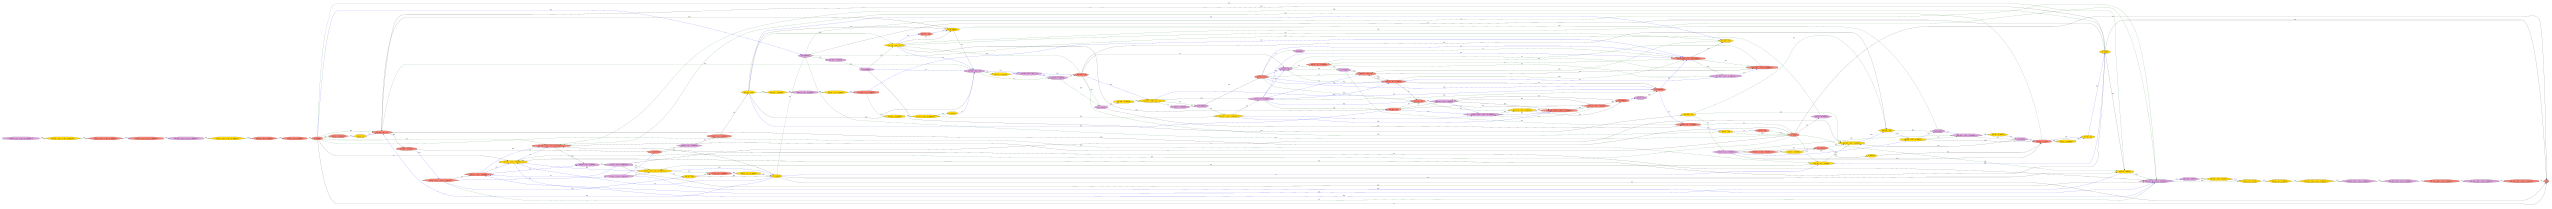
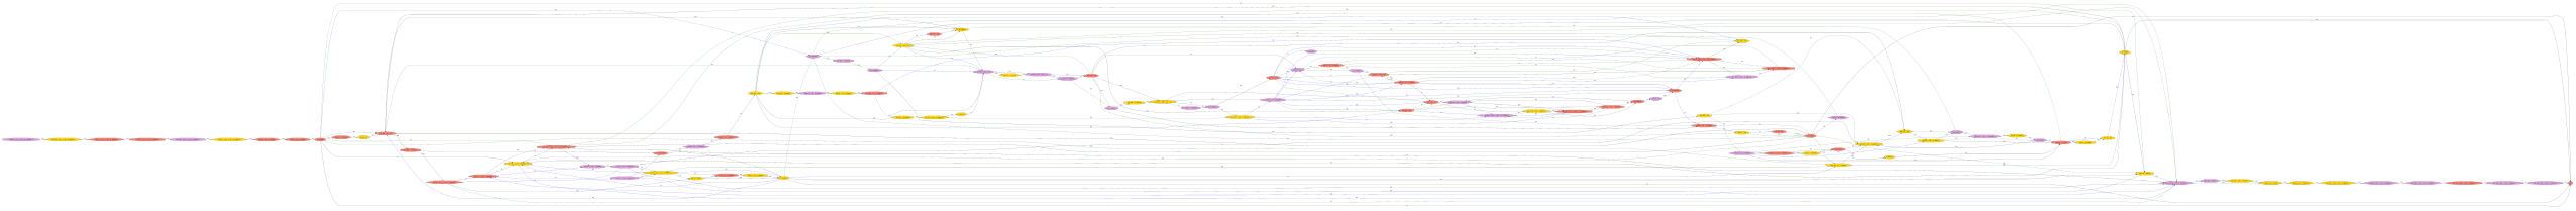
  digraph {
    fontname="JetBrains Mono"
    rankdir=LR
    node [fillcolor=gold fontname="JetBrains Mono" shape=octagon style=filled]
    edge [color=darkgreen fontname="JetBrains Mono"]
    n1 [fillcolor=plum label="stp x28 , x27 , [ sp , #- address ]!"]
    n2 [label="stp x26 , x25 , [ sp , # address ]" shape=hexagon]
    n3 [fillcolor=salmon label="stp x24 , x23 , [ sp , # address ]" shape=hexagon]
    n4 [fillcolor=salmon label="stp x22 , x21 , [ sp , # address ]"]
    n5 [fillcolor=plum label="stp x20 , x19 , [ sp , # address ]"]
    n6 [label="stp x29 , x30 , [ sp , # address ]" shape=hexagon]
    n7 [fillcolor=salmon label="add x29 , sp , # address" shape=hexagon]
    n8 [fillcolor=salmon label="sub sp , sp , # address"]
    n9 [fillcolor=salmon label="bl symbol"]
    n10 [fillcolor=salmon label="mov w8 , # address" shape=hexagon]
    n11 [fillcolor=salmon label="cinc w22 , w0 , ne"]
    n12 [fillcolor=salmon label=ret shape=hexagon]
    n13 [fillcolor=plum label="b.eq address" shape=hexagon]
    n14 [label="tbnz w0 , # 0 , address"]
    n15 [label="cbnz x0 , address"]
    n16 [label="str x0 , [ sp , # address ]"]
    n17 [fillcolor=salmon label="str w21 , [ x0 , x8 , lsl # address ]"]
    n18 [label="cmp w0 , w8" shape=hexagon]
    n19 [fillcolor=salmon label="cmp w22 , # address"]
    n20 [fillcolor=plum label="sub w21 , w22 , w23"]
    n21 [label="b.ge address"]
    n22 [fillcolor=plum label="ldp x8 , x9 , [ sp , # address ]" shape=hexagon]
    n23 [fillcolor=plum label="cmp w21 , # address"]
    n24 [label="ldp x0 , x8 , [ sp , # address ]"]
    n25 [label="add x28 , x28 , # address"]
    n26 [fillcolor=salmon label="ldr x8 , [ sp , # address ]" shape=hexagon]
    n27 [fillcolor=plum label="add x8 , x8 , # address"]
    n28 [fillcolor=salmon label="stp xzr , xzr , [ sp , # address ]" shape=hexagon]
    n29 [fillcolor=salmon label="b.lt address"]
    n30 [label="cmp w21 , # address" shape=hexagon]
    n31 [fillcolor=plum label="csel w8 , w21 , w24 , lt"]
    n32 [fillcolor=plum label="cmp w21 , # address" shape=hexagon]
    n33 [fillcolor=plum label="b.lt address"]
    n34 [fillcolor=plum label="str xzr , [ sp , # address ]"]
    n35 [label="mov x2 , x19" shape=hexagon]
    n36 [fillcolor=plum label="add x8 , sp , # address" shape=hexagon]
    n37 [fillcolor=plum label="adrp x10 , address" shape=hexagon]
    n38 [label="stp x8 , x9 , [ x10 ]" shape=hexagon]
    n39 [fillcolor=salmon label="lsl x8 , x8 , # address"]
    n40 [label="bl symbol"]
    n41 [fillcolor=salmon label="add x9 , sp , # address"]
    n42 [label="add x10 , x10 , # address" shape=hexagon]
    n43 [label="add sp , sp , # address" shape=hexagon]
    n44 [label="mov w23 , wzr" shape=hexagon]
    n45 [label="ldp x29 , x30 , [ sp , # address ]" shape=hexagon]
    n46 [fillcolor=plum label="ldp x20 , x19 , [ sp , # address ]" shape=hexagon]
    n47 [fillcolor=plum label="ldp x22 , x21 , [ sp , # address ]" shape=hexagon]
    n48 [fillcolor=salmon label="ldp x24 , x23 , [ sp , # address ]"]
    n49 [fillcolor=plum label="ldp x26 , x25 , [ sp , # address ]"]
-   n50 [fillcolor=salmon label="ldp x28 , x27 , [ sp ] , # address"]
+   n50 [fillcolor=plum label="ldp x28 , x27 , [ sp ] , # address"]
    n51 [label="mov w24 , # address" shape=hexagon]
    n52 [label="add w23 , w20 , w23" shape=hexagon]
    n53 [fillcolor=salmon label="mov w10 , w23"]
    n54 [label="mov w10 , w23" shape=hexagon]
    n55 [fillcolor=plum label="add x19 , x8 , # address"]
    n56 [fillcolor=salmon label="cmp w23 , w22" shape=hexagon]
    n57 [fillcolor=plum label="stp w10 , w27 , [ x11 , #- address ]" shape=hexagon]
    n58 [fillcolor=salmon label="mov x12 , x8"]
    n59 [fillcolor=plum label="add w13 , w10 , # address" shape=hexagon]
    n60 [fillcolor=salmon label="add w10 , w10 , # address" shape=hexagon]
    n61 [fillcolor=salmon label="add w11 , w10 , w8"]
    n62 [label="add x8 , x9 , # address" shape=hexagon]
    n63 [fillcolor=salmon label="orr x26 , x9 , # address"]
    n64 [label="mov w27 , # address"]
    n65 [fillcolor=salmon label="add x9 , x26 , x8 , lsl # address"]
    n66 [label="str x8 , [ sp , # address ]" shape=hexagon]
    n67 [fillcolor=plum label="stur w27 , [ x9 , #- address ]"]
    n68 [fillcolor=salmon label="stur w11 , [ x9 , #- address ]"]
    n69 [fillcolor=salmon label="add x9 , x9 , # address" shape=hexagon]
    n70 [label="b address" shape=hexagon]
    n71 [label="ldr x11 , [ sp , # address ]" shape=hexagon]
    n72 [fillcolor=plum label="and x8 , x9 , # address"]
    n73 [fillcolor=salmon label="stp w13 , w27 , [ x11 ] , # address"]
    n74 [fillcolor=salmon label="sxtw x20 , w8" shape=hexagon]
    n75 [fillcolor=plum label="b.lt address" shape=hexagon]
    n76 [label="mov x28 , xzr"]
    n77 [label="mov x1 , x20"]
    n78 [label="csinc x9 , x20 , xzr , gt"]
    n79 [label="sxtw x28 , x20" shape=hexagon]
    n80 [fillcolor=plum label="cmp x8 , x20"]
    n81 [fillcolor=salmon label="add x0 , sp , # address"]
    n82 [label="cmp x20 , # address"]
    n83 [fillcolor=salmon label="bl symbol"]
    n84 [fillcolor=salmon label="mov w2 , wzr"]
    n85 [fillcolor=plum label="cmp x9 , # address"]
    n86 [fillcolor=plum label="b.hs address"]
    n87 [fillcolor=salmon label="b.eq address" shape=hexagon]
    n88 [label="add x25 , x25 , # address"]
    n89 [fillcolor=plum label="b.ge address" shape=hexagon]
    n90 [fillcolor=plum label="b.lt address" shape=hexagon]
    n91 [fillcolor=plum label="cmn w0 , # address" shape=hexagon]
    n92 [fillcolor=salmon label="mov x8 , xzr"]
    n93 [fillcolor=salmon label="add x8 , x8 , # address" shape=hexagon]
    n94 [fillcolor=plum label="b address"]
    n95 [label="subs x12 , x12 , # address" shape=hexagon]
    n96 [fillcolor=plum label="add x25 , sp , # address" shape=hexagon]
    n97 [fillcolor=salmon label="ldrh w8 , [ x25 , # address ]" shape=hexagon]
    n98 [fillcolor=plum label="ldrh w8 , [ x25 , # address ]" shape=hexagon]
    n99 [fillcolor=salmon label="ldr w21 , [ x25 ]"]
    n100 [fillcolor=salmon label="b.ne address"]
    n101 [label="cmp w8 , # address" shape=hexagon]
    n102 [fillcolor=salmon label="b.eq address"]
    n103 [label="cmp w8 , # address" shape=hexagon]
    n104 [fillcolor=plum label="b.eq address" shape=hexagon]
    n105 [label="mov w1 , # address"]
    n106 [label="mov w0 , w21"]
    n107 [label="b address"]
    n108 [fillcolor=plum label="cmp x9 , x8"]
    n109 [label="bl symbol"]
    n110 [label="add x1 , x8 , # address"]
    n111 [fillcolor=plum label="str x8 , [ sp , # address ]"]
    n1 -> n2 [color=black label=CFG]
    n2 -> n3 [color=black label=CFG]
    n3 -> n4 [color=blue label=CFG]
    n4 -> n5 [color=blue label=CFG]
    n5 -> n6 [label=CFG]
    n6 -> n7 [color=black label=CFG]
    n7 -> n8 [color=black label=CFG]
    n8 -> n9 [color=black label=CFG]
    n9 -> n10 [label=CFG]
    n9 -> n11 [label=DFG]
    n9 -> n12 [color=black label=DFG]
    n9 -> n13 [color=blue label=DFG]
    n9 -> n14 [label=DFG]
    n9 -> n15 [label=DFG]
    n9 -> n16 [color=black label=DFG]
    n9 -> n17 [label=DFG]
    n10 -> n18 [color=blue label=CFG]
    n11 -> n19 [color=black label=DFG]
    n11 -> n20 [label=DFG]
    n11 -> n21 [color=black label=DFG]
    n13 -> n22 [label=CFG]
    n13 -> n23 [label=CFG]
    n14 -> n24 [label=CFG]
    n14 -> n25 [label=CFG]
    n15 -> n22 [label=CFG]
    n15 -> n26 [color=blue label=CFG]
    n16 -> n17 [color=blue label=CFG]
    n16 -> n22 [color=blue label=DFG]
    n16 -> n24 [color=blue label=DFG]
    n17 -> n27 [color=black label=CFG]
    n18 -> n11 [color=blue label=CFG]
    n19 -> n28 [color=blue label=CFG]
    n19 -> n29 [color=black label=DFG]
    n20 -> n30 [label=CFG]
    n20 -> n31 [color=blue label=DFG]
    n20 -> n32 [label=DFG]
    n20 -> n33 [color=blue label=DFG]
    n21 -> n20 [color=black label=CFG]
    n21 -> n22 [label=CFG]
    n22 -> n37 [color=blue label=CFG]
    n22 -> n38 [label=DFG]
    n23 -> n33 [label=CFG]
    n24 -> n35 [label=CFG]
    n24 -> n39 [label=DFG]
    n24 -> n40 [color=blue label=DFG]
    n25 -> n79 [color=blue label=DFG]
    n26 -> n16 [color=blue label=CFG]
    n26 -> n17 [color=blue label=DFG]
    n26 -> n27 [color=blue label=DFG]
    n27 -> n111 [label=DFG]
    n28 -> n22 [label=DFG]
    n28 -> n26 [color=black label=DFG]
    n28 -> n34 [color=blue label=CFG]
    n28 -> n35 [color=blue label=DFG]
    n29 -> n22 [color=black label=CFG]
    n29 -> n36 [label=CFG]
    n30 -> n31 [color=blue label=CFG]
    n31 -> n32 [color=blue label=CFG]
    n31 -> n74 [color=blue label=DFG]
    n32 -> n74 [color=black label=CFG]
    n32 -> n75 [label=DFG]
    n33 -> n52 [label=CFG]
    n33 -> n76 [color=black label=CFG]
    n34 -> n22 [color=blue label=DFG]
    n34 -> n24 [color=black label=DFG]
    n34 -> n29 [color=blue label=CFG]
    n35 -> n39 [color=black label=CFG]
    n35 -> n40 [color=black label=DFG]
    n36 -> n41 [color=black label=CFG]
    n37 -> n42 [label=CFG]
    n38 -> n43 [color=black label=CFG]
    n39 -> n110 [color=blue label=DFG]
    n40 -> n11 [color=blue label=DFG]
    n40 -> n12 [color=black label=DFG]
    n40 -> n13 [label=DFG]
    n40 -> n14 [color=blue label=DFG]
    n40 -> n15 [color=black label=DFG]
    n40 -> n16 [color=blue label=DFG]
    n40 -> n17 [color=black label=DFG]
    n41 -> n44 [color=black label=CFG]
    n42 -> n38 [color=blue label=CFG]
    n43 -> n45 [label=CFG]
    n44 -> n20 [color=black label=DFG]
    n44 -> n21 [color=black label=DFG]
    n44 -> n51 [label=CFG]
    n44 -> n52 [label=DFG]
    n44 -> n53 [color=blue label=DFG]
    n44 -> n54 [color=blue label=DFG]
    n45 -> n46 [color=black label=CFG]
    n46 -> n47 [label=CFG]
    n47 -> n48 [color=blue label=CFG]
    n48 -> n49 [color=black label=CFG]
    n49 -> n50 [label=CFG]
    n50 -> n12 [label=CFG]
    n51 -> n55 [color=black label=CFG]
    n52 -> n20 [color=blue label=DFG]
    n52 -> n21 [color=black label=DFG]
    n52 -> n53 [color=black label=DFG]
    n52 -> n54 [label=DFG]
    n52 -> n56 [color=blue label=CFG]
    n53 -> n57 [color=blue label=DFG]
    n53 -> n58 [label=CFG]
    n53 -> n59 [label=DFG]
    n53 -> n60 [color=black label=DFG]
    n54 -> n61 [label=DFG]
    n55 -> n62 [label=CFG]
    n56 -> n21 [color=blue label=CFG]
    n57 -> n95 [label=CFG]
    n58 -> n59 [color=blue label=CFG]
    n58 -> n95 [label=DFG]
    n59 -> n57 [color=blue label=CFG]
    n59 -> n73 [color=black label=DFG]
    n60 -> n57 [label=DFG]
    n60 -> n59 [color=black label=DFG]
    n60 -> n100 [color=black label=CFG]
    n61 -> n68 [color=black label=DFG]
    n61 -> n93 [label=CFG]
    n62 -> n63 [color=blue label=CFG]
    n63 -> n64 [label=CFG]
    n63 -> n65 [color=blue label=DFG]
    n64 -> n66 [label=CFG]
    n65 -> n54 [color=black label=CFG]
    n65 -> n67 [label=DFG]
    n65 -> n68 [label=DFG]
    n65 -> n69 [label=DFG]
    n66 -> n70 [label=CFG]
    n66 -> n71 [label=DFG]
    n67 -> n68 [color=blue label=CFG]
    n68 -> n80 [label=CFG]
    n69 -> n67 [label=DFG]
    n69 -> n68 [label=DFG]
    n69 -> n90 [label=CFG]
    n70 -> n20 [color=blue label=CFG]
    n71 -> n57 [color=blue label=DFG]
    n71 -> n72 [color=black label=CFG]
    n71 -> n73 [color=blue label=DFG]
    n72 -> n53 [label=CFG]
    n72 -> n58 [color=blue label=DFG]
    n72 -> n61 [color=blue label=DFG]
    n72 -> n65 [color=blue label=DFG]
    n72 -> n80 [color=blue label=DFG]
    n72 -> n87 [label=DFG]
    n72 -> n93 [color=blue label=DFG]
    n73 -> n57 [color=blue label=DFG]
    n73 -> n60 [color=black label=CFG]
    n74 -> n52 [label=DFG]
    n74 -> n75 [label=CFG]
    n74 -> n77 [label=DFG]
    n74 -> n78 [color=blue label=DFG]
    n74 -> n79 [color=black label=DFG]
    n74 -> n80 [color=black label=DFG]
    n75 -> n81 [color=black label=CFG]
    n75 -> n82 [color=black label=CFG]
    n76 -> n25 [label=DFG]
    n76 -> n79 [label=DFG]
    n76 -> n96 [label=CFG]
    n77 -> n83 [label=DFG]
    n77 -> n84 [color=blue label=CFG]
    n78 -> n72 [color=black label=DFG]
    n78 -> n85 [label=CFG]
    n78 -> n86 [label=DFG]
    n78 -> n87 [color=blue label=DFG]
    n79 -> n88 [color=blue label=CFG]
    n79 -> n89 [label=DFG]
    n80 -> n69 [label=CFG]
    n80 -> n90 [label=DFG]
    n81 -> n77 [color=blue label=CFG]
    n81 -> n83 [label=DFG]
    n82 -> n78 [label=CFG]
    n83 -> n11 [color=black label=DFG]
    n83 -> n12 [color=black label=DFG]
    n83 -> n13 [label=DFG]
    n83 -> n14 [label=DFG]
    n83 -> n15 [label=DFG]
    n83 -> n16 [label=DFG]
    n83 -> n17 [color=black label=DFG]
    n83 -> n91 [color=black label=CFG]
    n84 -> n83 [label=CFG]
    n85 -> n86 [color=black label=CFG]
    n86 -> n71 [label=CFG]
    n86 -> n92 [color=black label=CFG]
    n87 -> n65 [color=blue label=CFG]
    n87 -> n81 [color=blue label=CFG]
    n88 -> n89 [color=blue label=CFG]
    n88 -> n98 [label=DFG]
    n88 -> n99 [color=black label=DFG]
    n89 -> n52 [label=CFG]
    n89 -> n98 [color=blue label=CFG]
    n90 -> n61 [color=black label=CFG]
    n90 -> n81 [label=CFG]
    n91 -> n13 [label=CFG]
    n92 -> n58 [label=DFG]
    n92 -> n61 [label=DFG]
    n92 -> n65 [color=blue label=DFG]
    n92 -> n80 [color=blue label=DFG]
    n92 -> n87 [color=blue label=DFG]
    n92 -> n93 [color=blue label=DFG]
    n92 -> n94 [label=CFG]
    n93 -> n58 [color=black label=DFG]
    n93 -> n61 [color=black label=DFG]
    n93 -> n65 [label=DFG]
    n93 -> n67 [color=blue label=CFG]
    n93 -> n80 [label=DFG]
    n93 -> n87 [color=black label=DFG]
    n94 -> n65 [label=CFG]
    n95 -> n73 [color=black label=CFG]
    n95 -> n100 [color=black label=DFG]
    n96 -> n88 [color=blue label=DFG]
    n96 -> n97 [color=black label=CFG]
    n96 -> n98 [label=DFG]
    n96 -> n99 [color=black label=DFG]
    n97 -> n101 [label=CFG]
    n97 -> n102 [color=black label=DFG]
    n98 -> n103 [label=CFG]
    n98 -> n104 [label=DFG]
    n99 -> n17 [label=DFG]
    n99 -> n105 [color=blue label=CFG]
    n99 -> n106 [color=blue label=DFG]
    n100 -> n59 [color=black label=CFG]
    n100 -> n108 [color=blue label=CFG]
    n101 -> n102 [color=black label=CFG]
    n102 -> n25 [label=CFG]
    n102 -> n107 [color=black label=CFG]
    n103 -> n104 [color=blue label=CFG]
    n104 -> n25 [color=black label=CFG]
    n104 -> n99 [color=blue label=CFG]
    n105 -> n106 [label=CFG]
    n106 -> n109 [color=blue label=DFG]
    n107 -> n99 [color=black label=CFG]
    n108 -> n87 [color=black label=CFG]
    n109 -> n11 [color=black label=DFG]
    n109 -> n12 [color=black label=DFG]
    n109 -> n13 [color=black label=DFG]
    n109 -> n14 [color=blue label=DFG]
    n109 -> n15 [color=black label=DFG]
    n109 -> n16 [color=black label=DFG]
    n109 -> n17 [label=DFG]
    n110 -> n40 [color=black label=DFG]
    n111 -> n22 [color=black label=DFG]
    n111 -> n24 [label=DFG]
    n111 -> n25 [color=black label=CFG]
    n111 -> n26 [color=blue label=DFG]
  }
